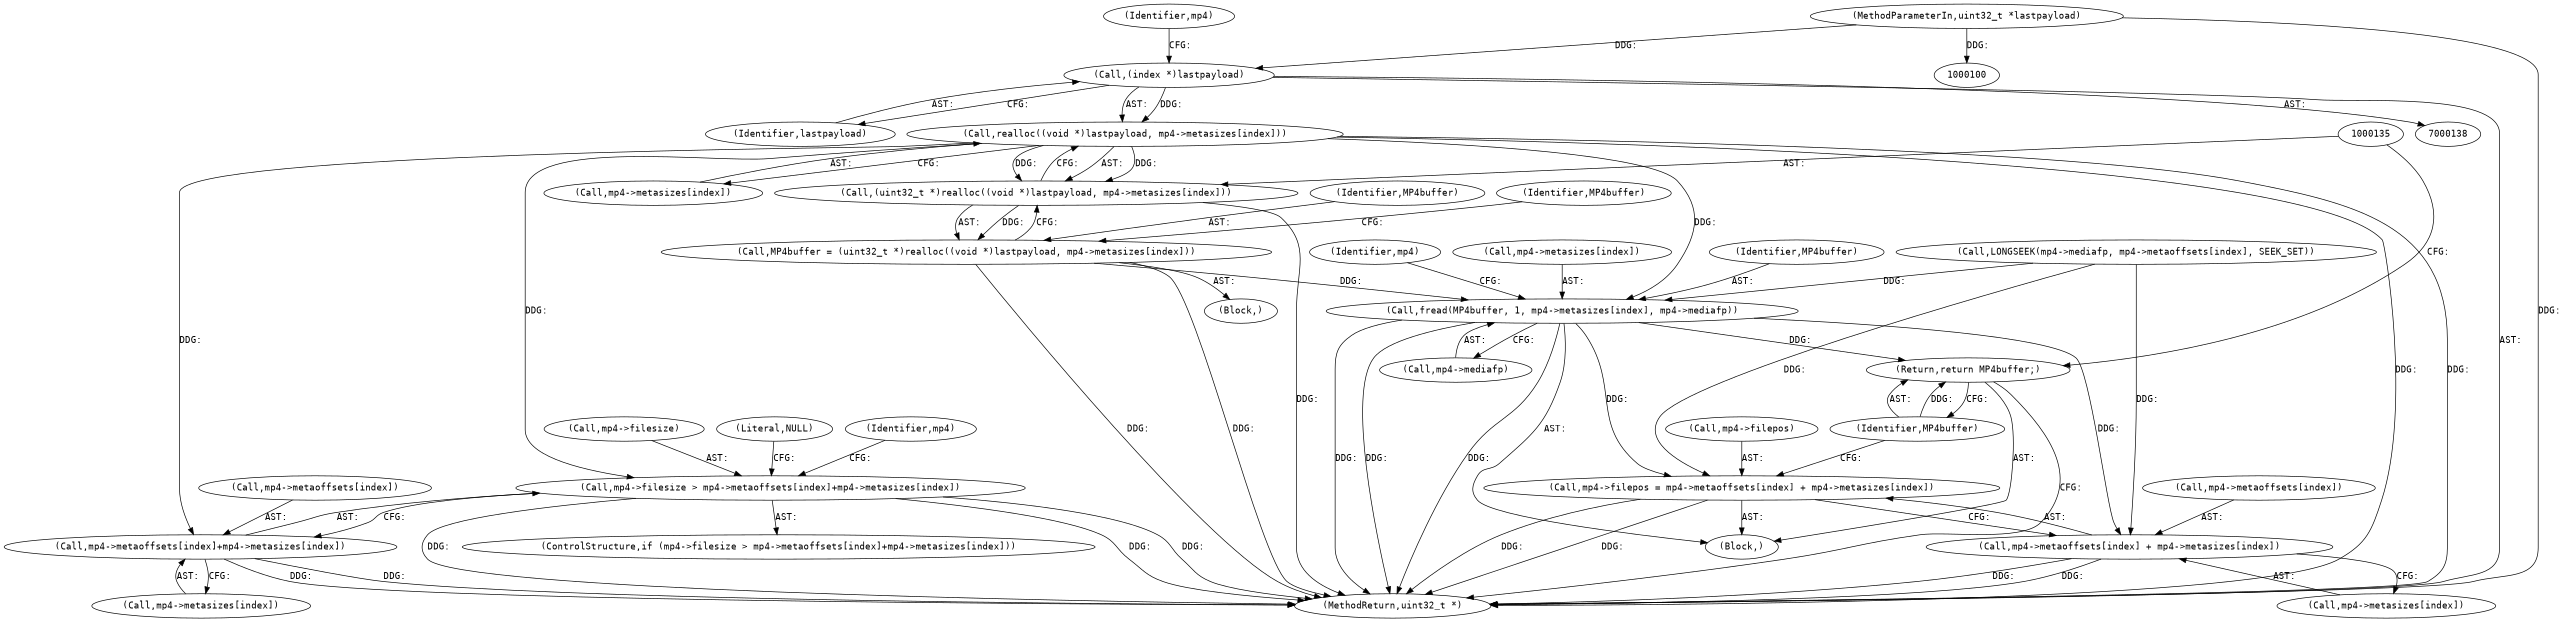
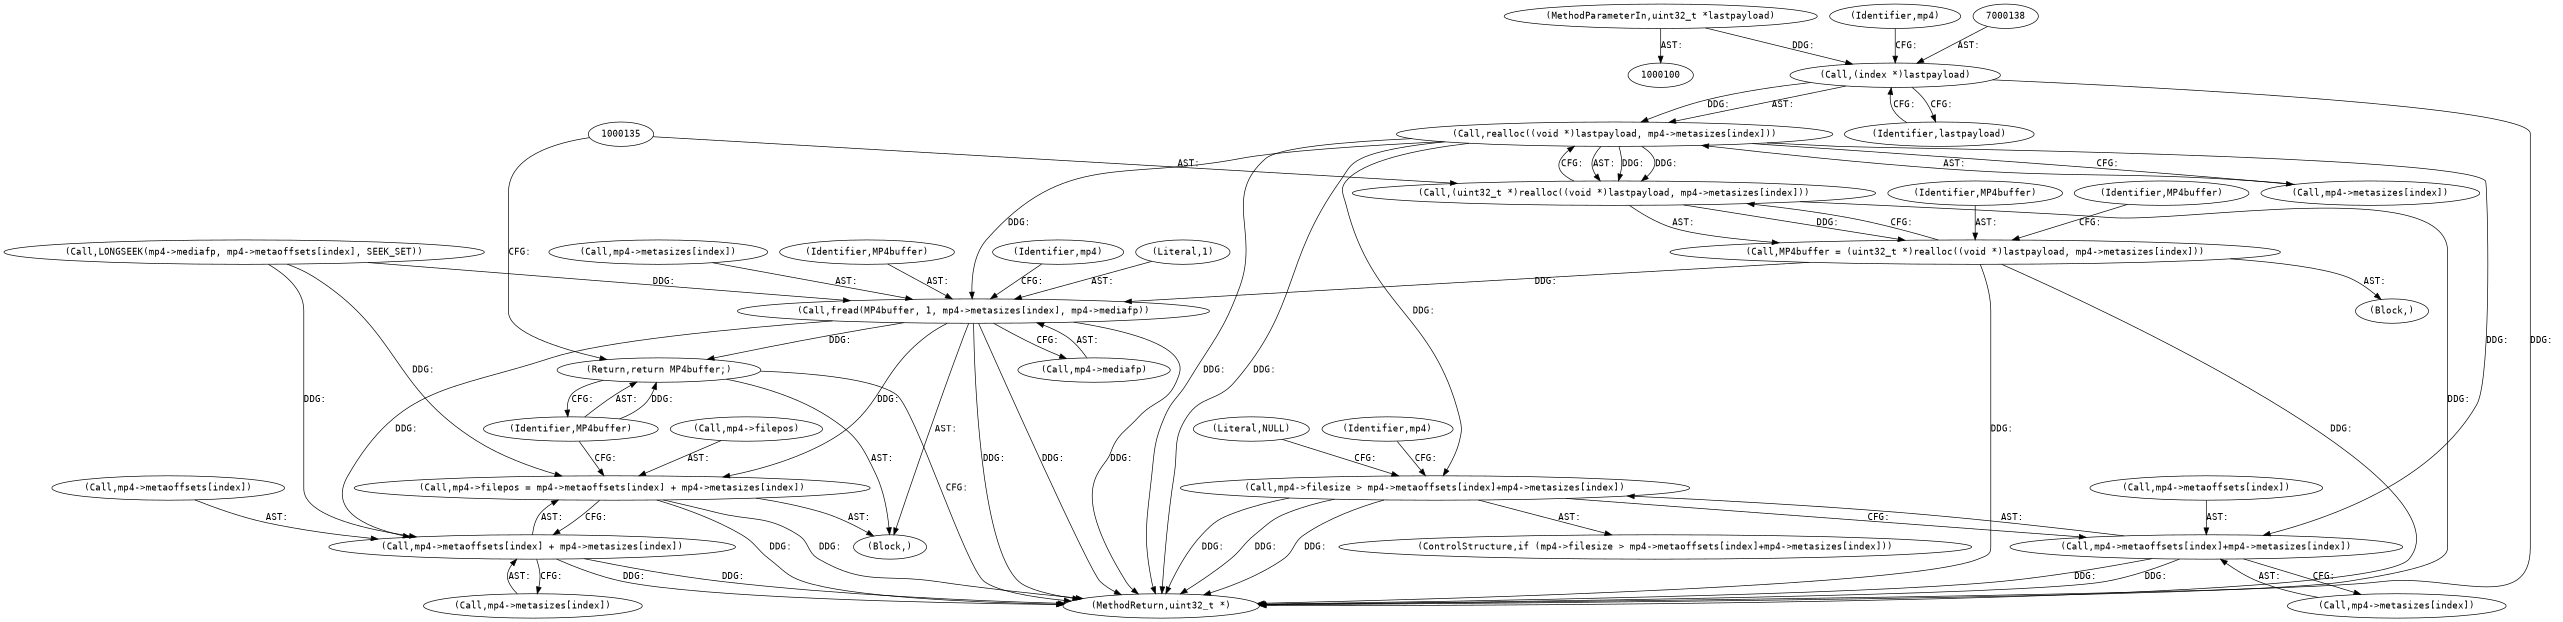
  digraph {
    fontname="DejaVu Sans Mono"
    node [fontname="DejaVu Sans Mono"]
    edge [fontname="DejaVu Sans Mono"]
    n1 [label="(Call,(index *)lastpayload)"]
    n2 [label="(Call,realloc((void *)lastpayload, mp4->metasizes[index]))"]
    n3 [label="(Identifier,lastpayload)"]
    n4 [label="(MethodReturn,uint32_t *)"]
    n5 [label="(Call,(uint32_t *)realloc((void *)lastpayload, mp4->metasizes[index]))"]
    n6 [label="(Call,fread(MP4buffer, 1, mp4->metasizes[index], mp4->mediafp))"]
    n7 [label="(Call,mp4->filesize > mp4->metaoffsets[index]+mp4->metasizes[index])"]
    n8 [label="(Call,mp4->metaoffsets[index]+mp4->metasizes[index])"]
    n9 [label="(Call,mp4->metasizes[index])"]
    n10 [label="(MethodParameterIn,uint32_t *lastpayload)"]
    1000100
    n12 [label="(Call,MP4buffer = (uint32_t *)realloc((void *)lastpayload, mp4->metasizes[index]))"]
    n13 [label="(Call,mp4->filepos = mp4->metaoffsets[index] + mp4->metasizes[index])"]
    n14 [label="(Call,mp4->metaoffsets[index] + mp4->metasizes[index])"]
    n15 [label="(Return,return MP4buffer;)"]
    n16 [label="(Block,)"]
    n17 [label="(Call,mp4->mediafp)"]
    n18 [label="(ControlStructure,if (mp4->filesize > mp4->metaoffsets[index]+mp4->metasizes[index]))"]
    n19 [label="(Call,mp4->metasizes[index])"]
    n20 [label="(Block,)"]
    n21 [label="(Call,mp4->metasizes[index])"]
    n22 [label="(Identifier,MP4buffer)"]
    n23 [label="(Identifier,mp4)"]
    n24 [label="(Call,mp4->metaoffsets[index])"]
+   n25 [label="(Literal,1)"]
    n26 [label="(Identifier,mp4)"]
    n27 [label="(Literal,NULL)"]
    n28 [label="(Call,LONGSEEK(mp4->mediafp, mp4->metaoffsets[index], SEEK_SET))"]
    n29 [label="(Identifier,mp4)"]
    n30 [label="(Identifier,MP4buffer)"]
    n31 [label="(Identifier,MP4buffer)"]
    n32 [label="(Call,mp4->metasizes[index])"]
    n33 [label="(Call,mp4->filepos)"]
    n34 [label="(Call,mp4->metaoffsets[index])"]
    n35 [label="(Identifier,MP4buffer)"]
-   n36 [label="(Call,mp4->filesize)"]
    n37 [label=7000138]
    1000135
    n1 -> n2 [label="AST: "]
    n1 -> n2 [label="DDG: "]
    n1 -> n3 [label="CFG: "]
-   n1 -> n4 [label="AST: "]
+   n1 -> n4 [label="DDG: "]
    n2 -> n4 [label="DDG: "]
    n2 -> n4 [label="DDG: "]
    n2 -> n5 [label="AST: "]
    n2 -> n5 [label="DDG: "]
    n2 -> n5 [label="DDG: "]
    n2 -> n6 [label="DDG: "]
    n2 -> n7 [label="DDG: "]
    n2 -> n8 [label="DDG: "]
    n2 -> n9 [label="CFG: "]
-   n3 -> n1 [label="AST: "]
+   n3 -> n1 [label="CFG: "]
    n5 -> n2 [label="CFG: "]
    n5 -> n4 [label="DDG: "]
    n5 -> n12 [label="AST: "]
    n5 -> n12 [label="DDG: "]
    n6 -> n4 [label="DDG: "]
    n6 -> n4 [label="DDG: "]
    n6 -> n4 [label="DDG: "]
    n6 -> n13 [label="DDG: "]
    n6 -> n14 [label="DDG: "]
    n6 -> n15 [label="DDG: "]
    n6 -> n16 [label="AST: "]
    n6 -> n17 [label="CFG: "]
    n7 -> n4 [label="DDG: "]
    n7 -> n4 [label="DDG: "]
    n7 -> n4 [label="DDG: "]
    n7 -> n8 [label="CFG: "]
    n7 -> n18 [label="AST: "]
    n8 -> n4 [label="DDG: "]
    n8 -> n4 [label="DDG: "]
    n8 -> n7 [label="AST: "]
    n8 -> n19 [label="CFG: "]
    n9 -> n2 [label="AST: "]
    n10 -> n1 [label="DDG: "]
-   n10 -> n4 [label="DDG: "]
-   n10 -> 1000100 [label="DDG: "]
+   n10 -> 1000100 [label="AST: "]
    n12 -> n4 [label="DDG: "]
    n12 -> n4 [label="DDG: "]
    n12 -> n5 [label="CFG: "]
    n12 -> n6 [label="DDG: "]
    n12 -> n20 [label="AST: "]
    n13 -> n4 [label="DDG: "]
    n13 -> n4 [label="DDG: "]
    n13 -> n14 [label="CFG: "]
    n13 -> n16 [label="AST: "]
    n14 -> n4 [label="DDG: "]
    n14 -> n4 [label="DDG: "]
    n14 -> n13 [label="AST: "]
    n14 -> n21 [label="CFG: "]
    n15 -> n4 [label="CFG: "]
    n15 -> n16 [label="AST: "]
    n15 -> n22 [label="CFG: "]
    n17 -> n6 [label="AST: "]
    n19 -> n8 [label="AST: "]
    n21 -> n14 [label="AST: "]
    n22 -> n13 [label="CFG: "]
    n22 -> n15 [label="AST: "]
    n22 -> n15 [label="DDG: "]
    n23 -> n6 [label="CFG: "]
    n24 -> n14 [label="AST: "]
+   n25 -> n6 [label="AST: "]
    n26 -> n7 [label="CFG: "]
    n27 -> n7 [label="CFG: "]
    n28 -> n6 [label="DDG: "]
    n28 -> n13 [label="DDG: "]
    n28 -> n14 [label="DDG: "]
    n29 -> n1 [label="CFG: "]
    n30 -> n12 [label="CFG: "]
    n31 -> n12 [label="AST: "]
    n32 -> n6 [label="AST: "]
    n33 -> n13 [label="AST: "]
    n34 -> n8 [label="AST: "]
    n35 -> n6 [label="AST: "]
-   n36 -> n7 [label="AST: "]
-   n1 -> n37 [label="AST: "]
+   n37 -> n1 [label="AST: "]
    1000135 -> n5 [label="AST: "]
    1000135 -> n15 [label="CFG: "]
  }
